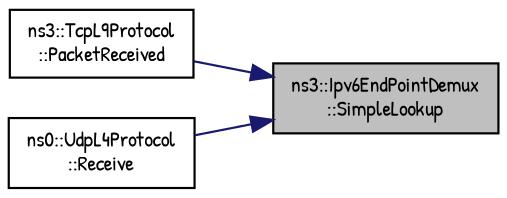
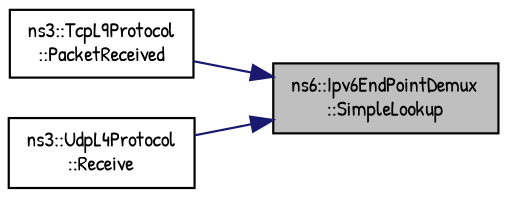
  digraph {
    fontname="Patrick Hand"
    rankdir=RL
    node [color=black fillcolor=white fontname="Patrick Hand" fontsize=10 shape=record style=filled]
    edge [color=midnightblue dir=back fontname="Patrick Hand" fontsize=10 labelfontname=Helvetica labelfontsize=10 style=solid]
-   n1 [fillcolor=grey75 fontcolor=black height=0.2 label="ns3::Ipv6EndPointDemux\l::SimpleLookup" width=0.4]
+   n1 [fillcolor=grey75 fontcolor=black height=0.2 label="ns6::Ipv6EndPointDemux\l::SimpleLookup" width=0.4]
    n2 [height=0.2 label="ns3::TcpL9Protocol\l::PacketReceived" width=0.4]
-   n3 [height=0.2 label="ns0::UdpL4Protocol\l::Receive" width=0.4]
+   n3 [height=0.2 label="ns3::UdpL4Protocol\l::Receive" width=0.4]
    n1 -> n2
    n1 -> n3
  }
